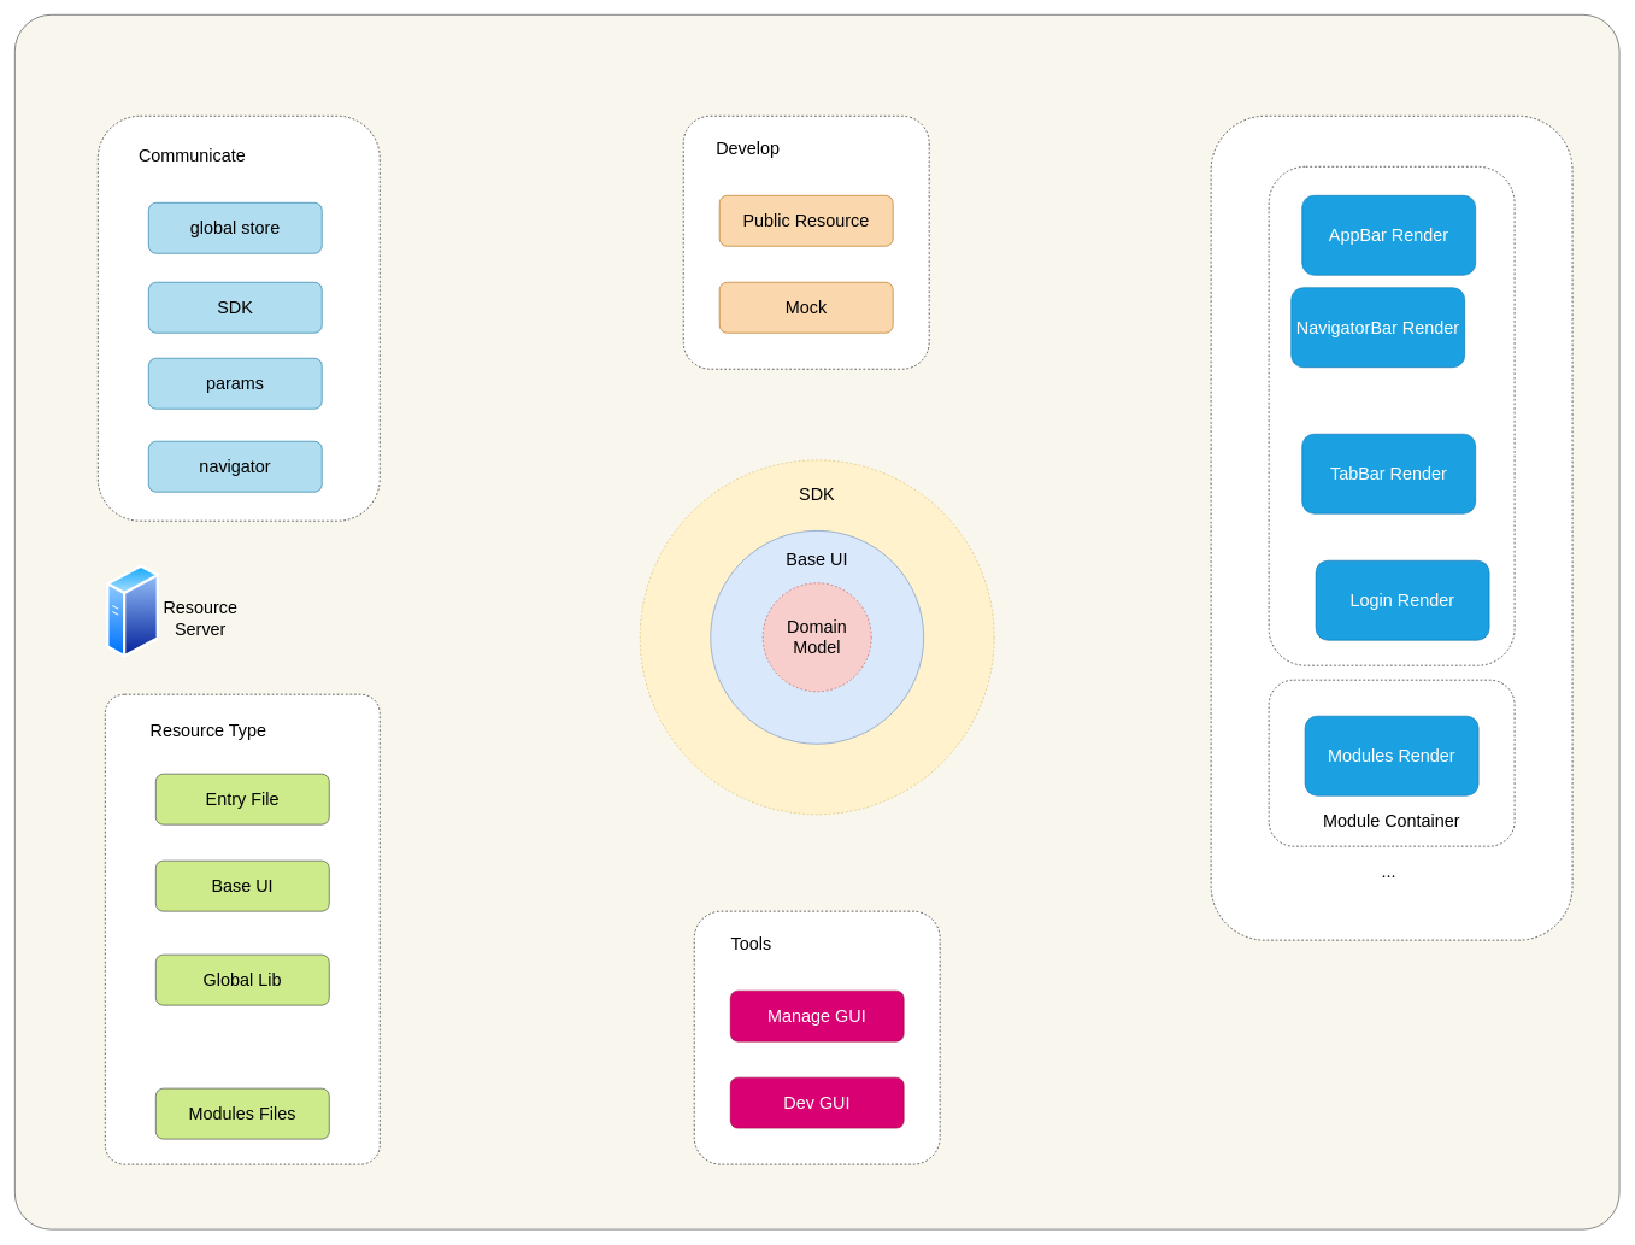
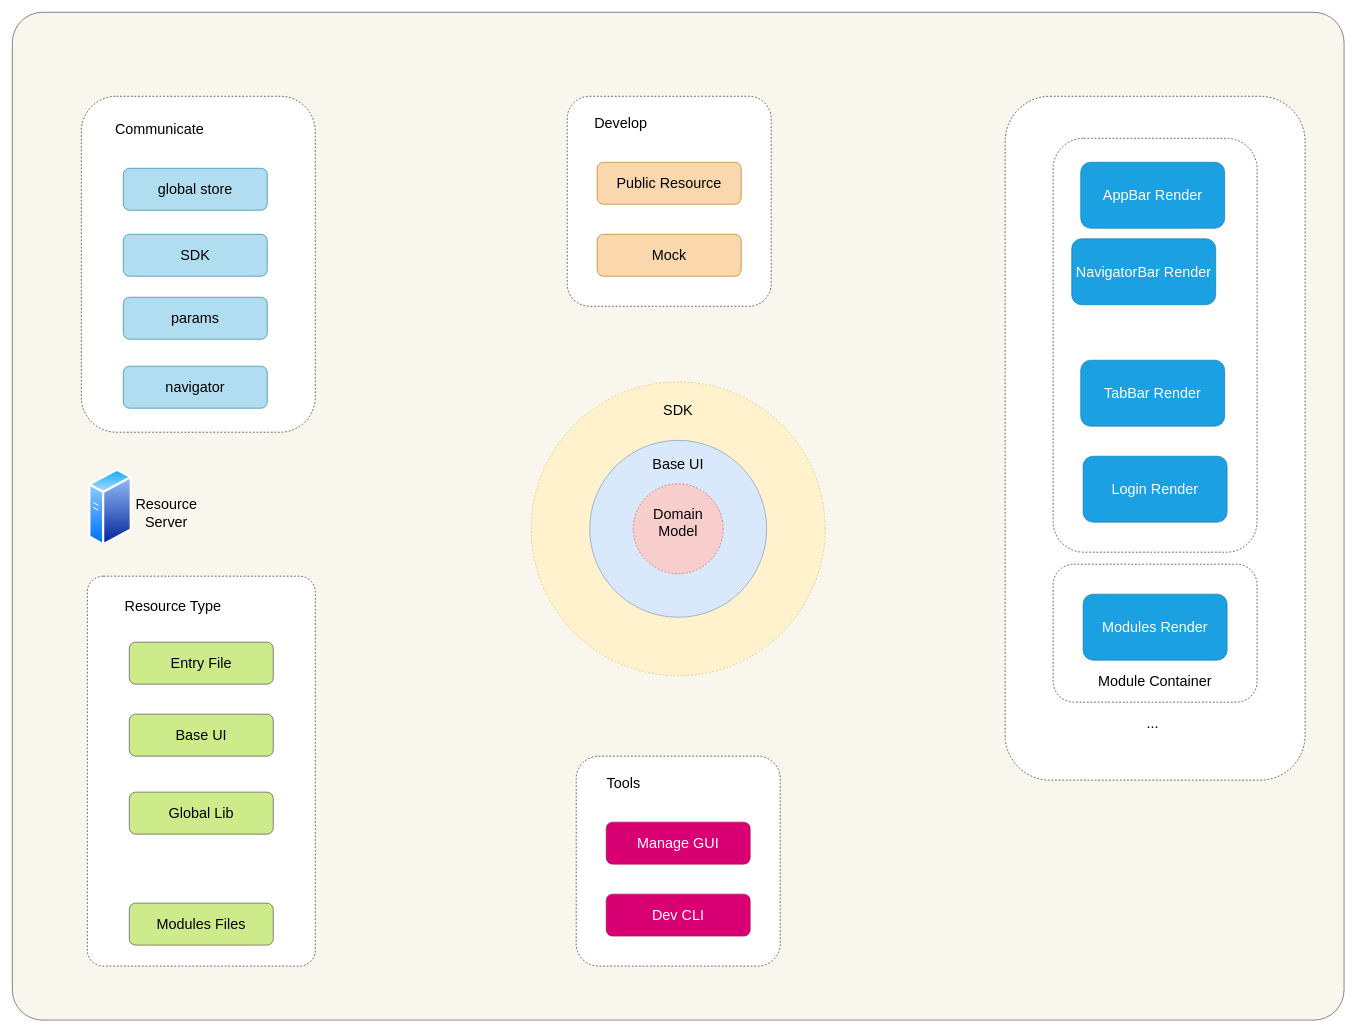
  <mxCell id="0" />
  <mxCell id="1" parent="0" />
  <mxCell id="2" value="" style="rounded=1;whiteSpace=wrap;html=1;labelBackgroundColor=none;fontSize=24;arcSize=3;fillColor=#f9f7ed;strokeColor=#36393d;" parent="1" vertex="1"><mxGeometry x="20" y="20" width="2220" height="1680" as="geometry" /></mxCell>
  <mxCell id="3" value="" style="group;fontSize=24;" parent="1" vertex="1" connectable="0"><mxGeometry x="885" y="636" width="490" height="490" as="geometry" /></mxCell>
  <mxCell id="4" value="" style="ellipse;whiteSpace=wrap;html=1;aspect=fixed;dashed=1;fontSize=24;fillColor=#fff2cc;strokeColor=#d6b656;" parent="3" vertex="1"><mxGeometry width="490" height="490" as="geometry" /></mxCell>
  <mxCell id="5" value="" style="ellipse;whiteSpace=wrap;html=1;aspect=fixed;fontSize=24;fillColor=#dae8fc;strokeColor=#6c8ebf;" parent="3" vertex="1"><mxGeometry x="97.5" y="97.5" width="295" height="295" as="geometry" /></mxCell>
  <mxCell id="6" value="" style="ellipse;whiteSpace=wrap;html=1;aspect=fixed;dashed=1;fontSize=24;fillColor=#f8cecc;strokeColor=#b85450;" parent="3" vertex="1"><mxGeometry x="170" y="170" width="150" height="150" as="geometry" /></mxCell>
- <mxCell id="7" value="Domain Model" style="text;html=1;strokeColor=none;fillColor=none;align=center;verticalAlign=middle;whiteSpace=wrap;rounded=0;dashed=1;fontSize=24;" parent="3" vertex="1"><mxGeometry x="191.25" y="230" width="107.5" height="30" as="geometry" /></mxCell>
+ <mxCell id="7" value="Domain Model" style="text;html=1;strokeColor=none;fillColor=none;align=center;verticalAlign=middle;whiteSpace=wrap;rounded=0;dashed=1;fontSize=24;" parent="3" vertex="1"><mxGeometry x="191.25" y="220" width="107.5" height="30" as="geometry" /></mxCell>
  <mxCell id="8" value="Base UI" style="text;html=1;strokeColor=none;fillColor=none;align=center;verticalAlign=middle;whiteSpace=wrap;rounded=0;dashed=1;fontSize=24;" parent="3" vertex="1"><mxGeometry x="186.25" y="122.5" width="117.5" height="30" as="geometry" /></mxCell>
  <mxCell id="9" value="SDK" style="text;html=1;strokeColor=none;fillColor=none;align=center;verticalAlign=middle;whiteSpace=wrap;rounded=0;dashed=1;fontSize=24;" parent="3" vertex="1"><mxGeometry x="181.25" y="32.5" width="127.5" height="30" as="geometry" /></mxCell>
  <mxCell id="10" value="" style="group;fontSize=24;" parent="1" vertex="1" connectable="0"><mxGeometry x="960" y="1260" width="340" height="350" as="geometry" /></mxCell>
  <mxCell id="11" value="" style="rounded=1;whiteSpace=wrap;html=1;dashed=1;fontSize=24;arcSize=11;" parent="10" vertex="1"><mxGeometry width="340" height="350" as="geometry" /></mxCell>
- <mxCell id="12" value="&lt;span style=&quot;font-size: 24px;&quot;&gt;Dev GUI&lt;/span&gt;" style="rounded=1;whiteSpace=wrap;html=1;fontSize=24;fillColor=#d80073;strokeColor=#A50040;fontColor=#ffffff;" parent="10" vertex="1"><mxGeometry x="50" y="230" width="240" height="70" as="geometry" /></mxCell>
+ <mxCell id="12" value="&lt;span style=&quot;font-size: 24px;&quot;&gt;Dev CLI&lt;/span&gt;" style="rounded=1;whiteSpace=wrap;html=1;fontSize=24;fillColor=#d80073;strokeColor=#A50040;fontColor=#ffffff;" parent="10" vertex="1"><mxGeometry x="50" y="230" width="240" height="70" as="geometry" /></mxCell>
  <mxCell id="13" value="Manage GUI" style="rounded=1;whiteSpace=wrap;html=1;fontSize=24;fillColor=#d80073;strokeColor=#A50040;fontColor=#ffffff;" parent="10" vertex="1"><mxGeometry x="50" y="110" width="240" height="70" as="geometry" /></mxCell>
  <mxCell id="14" value="Tools" style="text;html=1;strokeColor=none;fillColor=none;align=center;verticalAlign=middle;whiteSpace=wrap;rounded=0;fontSize=24;" parent="10" vertex="1"><mxGeometry x="49" y="30" width="60" height="30" as="geometry" /></mxCell>
  <mxCell id="15" value="" style="group;fontSize=24;" parent="1" vertex="1" connectable="0"><mxGeometry x="1675" y="160" width="500" height="1140" as="geometry" /></mxCell>
  <mxCell id="16" value="" style="rounded=1;whiteSpace=wrap;html=1;dashed=1;fontSize=24;" parent="15" vertex="1"><mxGeometry width="500" height="1140" as="geometry" /></mxCell>
  <mxCell id="17" value="" style="rounded=1;whiteSpace=wrap;html=1;dashed=1;fontSize=24;" parent="15" vertex="1"><mxGeometry x="80" y="70" width="340" height="690" as="geometry" /></mxCell>
  <mxCell id="18" value="&lt;span style=&quot;font-size: 24px;&quot;&gt;NavigatorBar Render&lt;/span&gt;" style="rounded=1;whiteSpace=wrap;html=1;fontSize=24;fillColor=#1ba1e2;strokeColor=#006EAF;fontColor=#ffffff;" parent="15" vertex="1"><mxGeometry x="111" y="237.5" width="240" height="110" as="geometry" /></mxCell>
  <mxCell id="19" value="&lt;span style=&quot;font-size: 24px;&quot;&gt;TabBar Render&lt;/span&gt;" style="rounded=1;whiteSpace=wrap;html=1;fontSize=24;fillColor=#1ba1e2;strokeColor=#006EAF;fontColor=#ffffff;" parent="15" vertex="1"><mxGeometry x="126" y="440" width="240" height="110" as="geometry" /></mxCell>
  <mxCell id="20" value="&lt;span style=&quot;font-size: 24px;&quot;&gt;AppBar Render&lt;/span&gt;" style="rounded=1;whiteSpace=wrap;html=1;fontSize=24;fillColor=#1ba1e2;strokeColor=#006EAF;fontColor=#ffffff;" parent="15" vertex="1"><mxGeometry x="126" y="110" width="240" height="110" as="geometry" /></mxCell>
- <mxCell id="21" value="&lt;span style=&quot;font-size: 24px;&quot;&gt;Login Render&lt;/span&gt;" style="rounded=1;whiteSpace=wrap;html=1;fontSize=24;fillColor=#1ba1e2;strokeColor=#006EAF;fontColor=#ffffff;" parent="15" vertex="1"><mxGeometry x="145" y="615" width="240" height="110" as="geometry" /></mxCell>
+ <mxCell id="21" value="&lt;span style=&quot;font-size: 24px;&quot;&gt;Login Render&lt;/span&gt;" style="rounded=1;whiteSpace=wrap;html=1;fontSize=24;fillColor=#1ba1e2;strokeColor=#006EAF;fontColor=#ffffff;" parent="15" vertex="1"><mxGeometry x="130" y="600" width="240" height="110" as="geometry" /></mxCell>
  <mxCell id="22" value="..." style="text;html=1;strokeColor=none;fillColor=none;align=center;verticalAlign=middle;whiteSpace=wrap;rounded=0;dashed=1;fontSize=24;" parent="15" vertex="1"><mxGeometry x="216" y="1030" width="60" height="30" as="geometry" /></mxCell>
  <mxCell id="23" value="" style="group;fontSize=24;" parent="15" vertex="1" connectable="0"><mxGeometry x="80" y="780" width="340" height="230" as="geometry" /></mxCell>
  <mxCell id="24" value="" style="rounded=1;whiteSpace=wrap;html=1;dashed=1;fontSize=24;" parent="23" vertex="1"><mxGeometry width="340" height="230" as="geometry" /></mxCell>
  <mxCell id="25" value="&lt;span style=&quot;font-size: 24px;&quot;&gt;Modules Render&lt;/span&gt;" style="rounded=1;whiteSpace=wrap;html=1;fontSize=24;fillColor=#1ba1e2;strokeColor=#006EAF;fontColor=#ffffff;" parent="23" vertex="1"><mxGeometry x="50" y="50" width="240" height="110" as="geometry" /></mxCell>
  <mxCell id="26" value="Module Container" style="text;html=1;strokeColor=none;fillColor=none;align=center;verticalAlign=middle;whiteSpace=wrap;rounded=0;dashed=1;fontSize=24;" parent="23" vertex="1"><mxGeometry x="53" y="180" width="234" height="30" as="geometry" /></mxCell>
  <mxCell id="27" value="" style="group;fontSize=24;" parent="1" vertex="1" connectable="0"><mxGeometry x="145" y="780" width="380" height="830" as="geometry" /></mxCell>
  <mxCell id="28" value="" style="aspect=fixed;perimeter=ellipsePerimeter;html=1;align=center;shadow=0;dashed=0;spacingTop=3;image;image=img/lib/active_directory/generic_server.svg;fontSize=24;" parent="27" vertex="1"><mxGeometry x="2" width="72.8" height="130" as="geometry" /></mxCell>
  <mxCell id="29" value="Resource Server" style="text;html=1;strokeColor=none;fillColor=none;align=center;verticalAlign=middle;whiteSpace=wrap;rounded=0;fontSize=24;" parent="27" vertex="1"><mxGeometry x="102" y="60" width="60" height="30" as="geometry" /></mxCell>
  <mxCell id="30" value="" style="group;fontSize=24;" parent="27" vertex="1" connectable="0"><mxGeometry y="180" width="380" height="650" as="geometry" /></mxCell>
  <mxCell id="31" value="" style="rounded=1;whiteSpace=wrap;html=1;dashed=1;arcSize=7;fontSize=24;" parent="30" vertex="1"><mxGeometry width="380" height="650" as="geometry" /></mxCell>
  <mxCell id="32" value="&lt;span style=&quot;font-family: &amp;#34;helvetica&amp;#34;&quot;&gt;Global Lib&lt;/span&gt;" style="rounded=1;whiteSpace=wrap;html=1;fontSize=24;fillColor=#cdeb8b;strokeColor=#36393d;" parent="30" vertex="1"><mxGeometry x="70" y="360" width="240" height="70" as="geometry" /></mxCell>
  <mxCell id="33" value="Entry File" style="rounded=1;whiteSpace=wrap;html=1;fontSize=24;fillColor=#cdeb8b;strokeColor=#36393d;" parent="30" vertex="1"><mxGeometry x="70" y="110" width="240" height="70" as="geometry" /></mxCell>
  <mxCell id="34" value="Resource Type" style="text;html=1;strokeColor=none;fillColor=none;align=center;verticalAlign=middle;whiteSpace=wrap;rounded=0;fontSize=24;" parent="30" vertex="1"><mxGeometry x="39.5" y="35" width="205.5" height="30" as="geometry" /></mxCell>
  <mxCell id="35" value="&lt;span style=&quot;font-family: &amp;#34;helvetica&amp;#34;&quot;&gt;Base UI&lt;/span&gt;" style="rounded=1;whiteSpace=wrap;html=1;fontSize=24;fillColor=#cdeb8b;strokeColor=#36393d;" parent="30" vertex="1"><mxGeometry x="70" y="230" width="240" height="70" as="geometry" /></mxCell>
  <mxCell id="36" value="&lt;span style=&quot;font-family: &amp;#34;helvetica&amp;#34;&quot;&gt;Modules Files&lt;/span&gt;" style="rounded=1;whiteSpace=wrap;html=1;fontSize=24;fillColor=#cdeb8b;strokeColor=#36393d;" parent="30" vertex="1"><mxGeometry x="70" y="545" width="240" height="70" as="geometry" /></mxCell>
  <mxCell id="37" value="" style="group;fontSize=24;" parent="1" vertex="1" connectable="0"><mxGeometry x="945" y="160" width="340" height="350" as="geometry" /></mxCell>
  <mxCell id="38" value="" style="rounded=1;whiteSpace=wrap;html=1;dashed=1;fontSize=24;arcSize=11;" parent="37" vertex="1"><mxGeometry width="340" height="350" as="geometry" /></mxCell>
  <mxCell id="39" value="&lt;span style=&quot;font-size: 24px;&quot;&gt;Mock&lt;/span&gt;" style="rounded=1;whiteSpace=wrap;html=1;fontSize=24;fillColor=#fad7ac;strokeColor=#b46504;" parent="37" vertex="1"><mxGeometry x="50" y="230" width="240" height="70" as="geometry" /></mxCell>
  <mxCell id="40" value="Public Resource" style="rounded=1;whiteSpace=wrap;html=1;fontSize=24;fillColor=#fad7ac;strokeColor=#b46504;" parent="37" vertex="1"><mxGeometry x="50" y="110" width="240" height="70" as="geometry" /></mxCell>
  <mxCell id="41" value="Develop" style="text;html=1;strokeColor=none;fillColor=none;align=center;verticalAlign=middle;whiteSpace=wrap;rounded=0;fontSize=24;" parent="37" vertex="1"><mxGeometry x="49" y="30" width="81" height="30" as="geometry" /></mxCell>
  <mxCell id="42" value="" style="group" vertex="1" connectable="0" parent="1"><mxGeometry x="135" y="160" width="390" height="560" as="geometry" /></mxCell>
  <mxCell id="43" value="" style="rounded=1;whiteSpace=wrap;html=1;fontSize=24;dashed=1;" parent="42" vertex="1"><mxGeometry width="390" height="560" as="geometry" /></mxCell>
  <mxCell id="44" value="Communicate" style="text;html=1;strokeColor=none;fillColor=none;align=center;verticalAlign=middle;whiteSpace=wrap;rounded=0;fontSize=24;" parent="42" vertex="1"><mxGeometry x="60" y="40" width="141" height="30" as="geometry" /></mxCell>
  <mxCell id="45" value="global store" style="rounded=1;whiteSpace=wrap;html=1;fontSize=24;fillColor=#b1ddf0;strokeColor=#10739e;" parent="42" vertex="1"><mxGeometry x="70" y="120" width="240" height="70" as="geometry" /></mxCell>
  <mxCell id="46" value="SDK" style="rounded=1;whiteSpace=wrap;html=1;fontSize=24;fillColor=#b1ddf0;strokeColor=#10739e;" parent="42" vertex="1"><mxGeometry x="70" y="230" width="240" height="70" as="geometry" /></mxCell>
  <mxCell id="47" value="params" style="rounded=1;whiteSpace=wrap;html=1;fontSize=24;fillColor=#b1ddf0;strokeColor=#10739e;" parent="42" vertex="1"><mxGeometry x="70" y="335" width="240" height="70" as="geometry" /></mxCell>
  <mxCell id="48" value="navigator" style="rounded=1;whiteSpace=wrap;html=1;fontSize=24;fillColor=#b1ddf0;strokeColor=#10739e;" vertex="1" parent="42"><mxGeometry x="70" y="450" width="240" height="70" as="geometry" /></mxCell>
